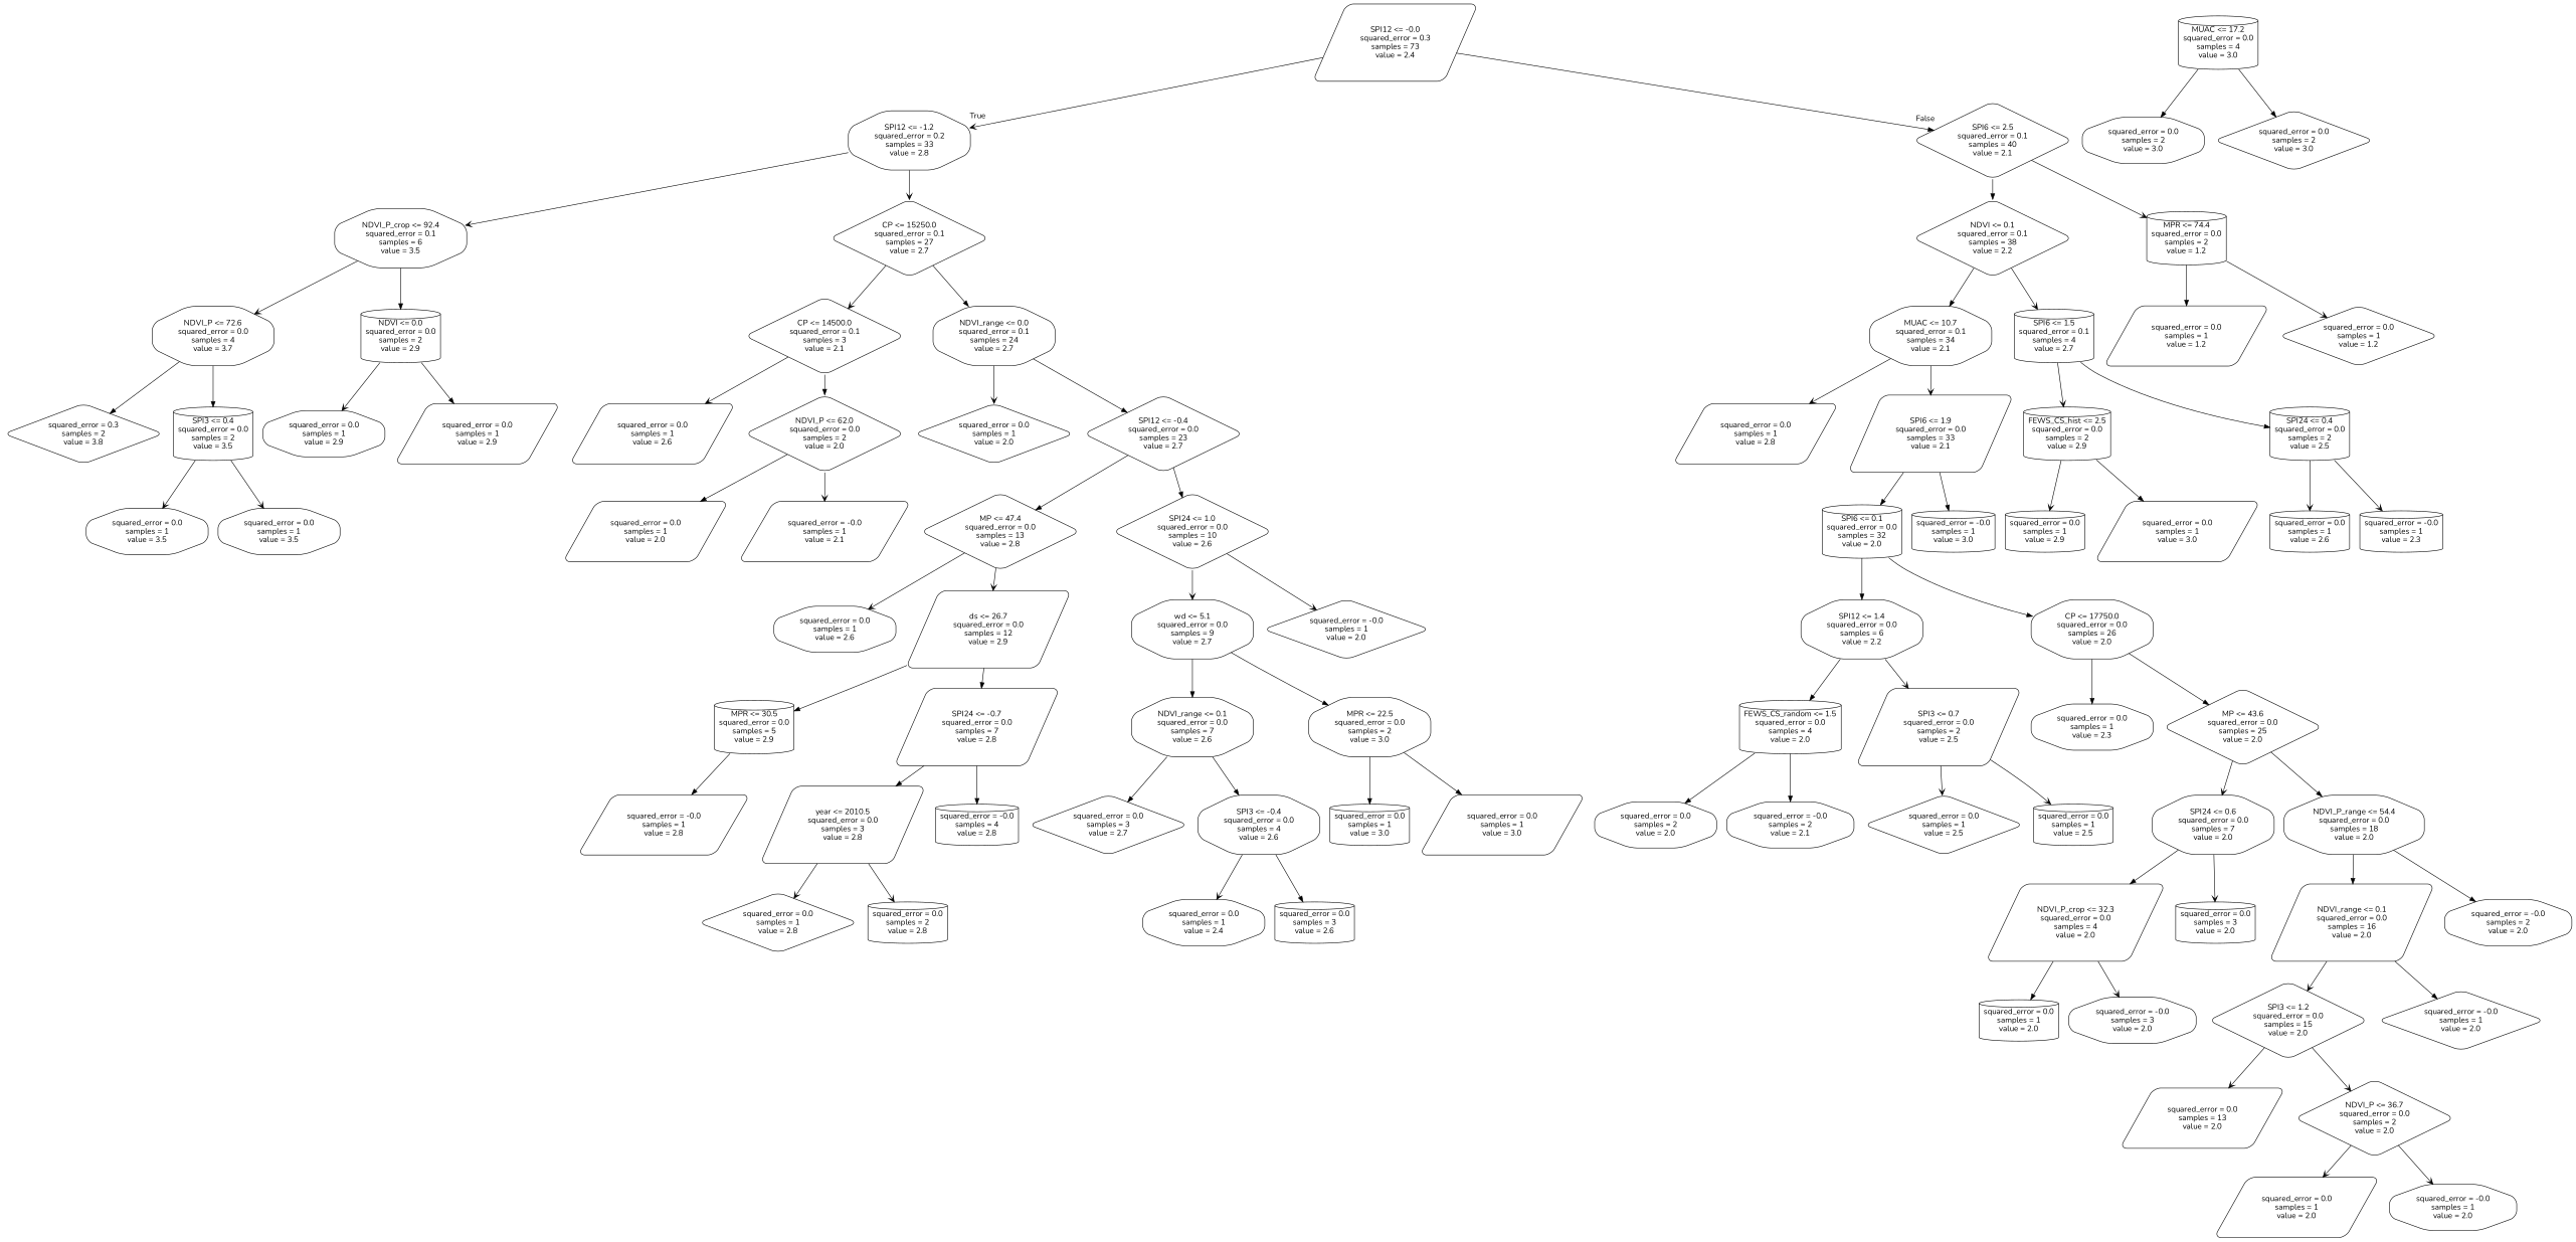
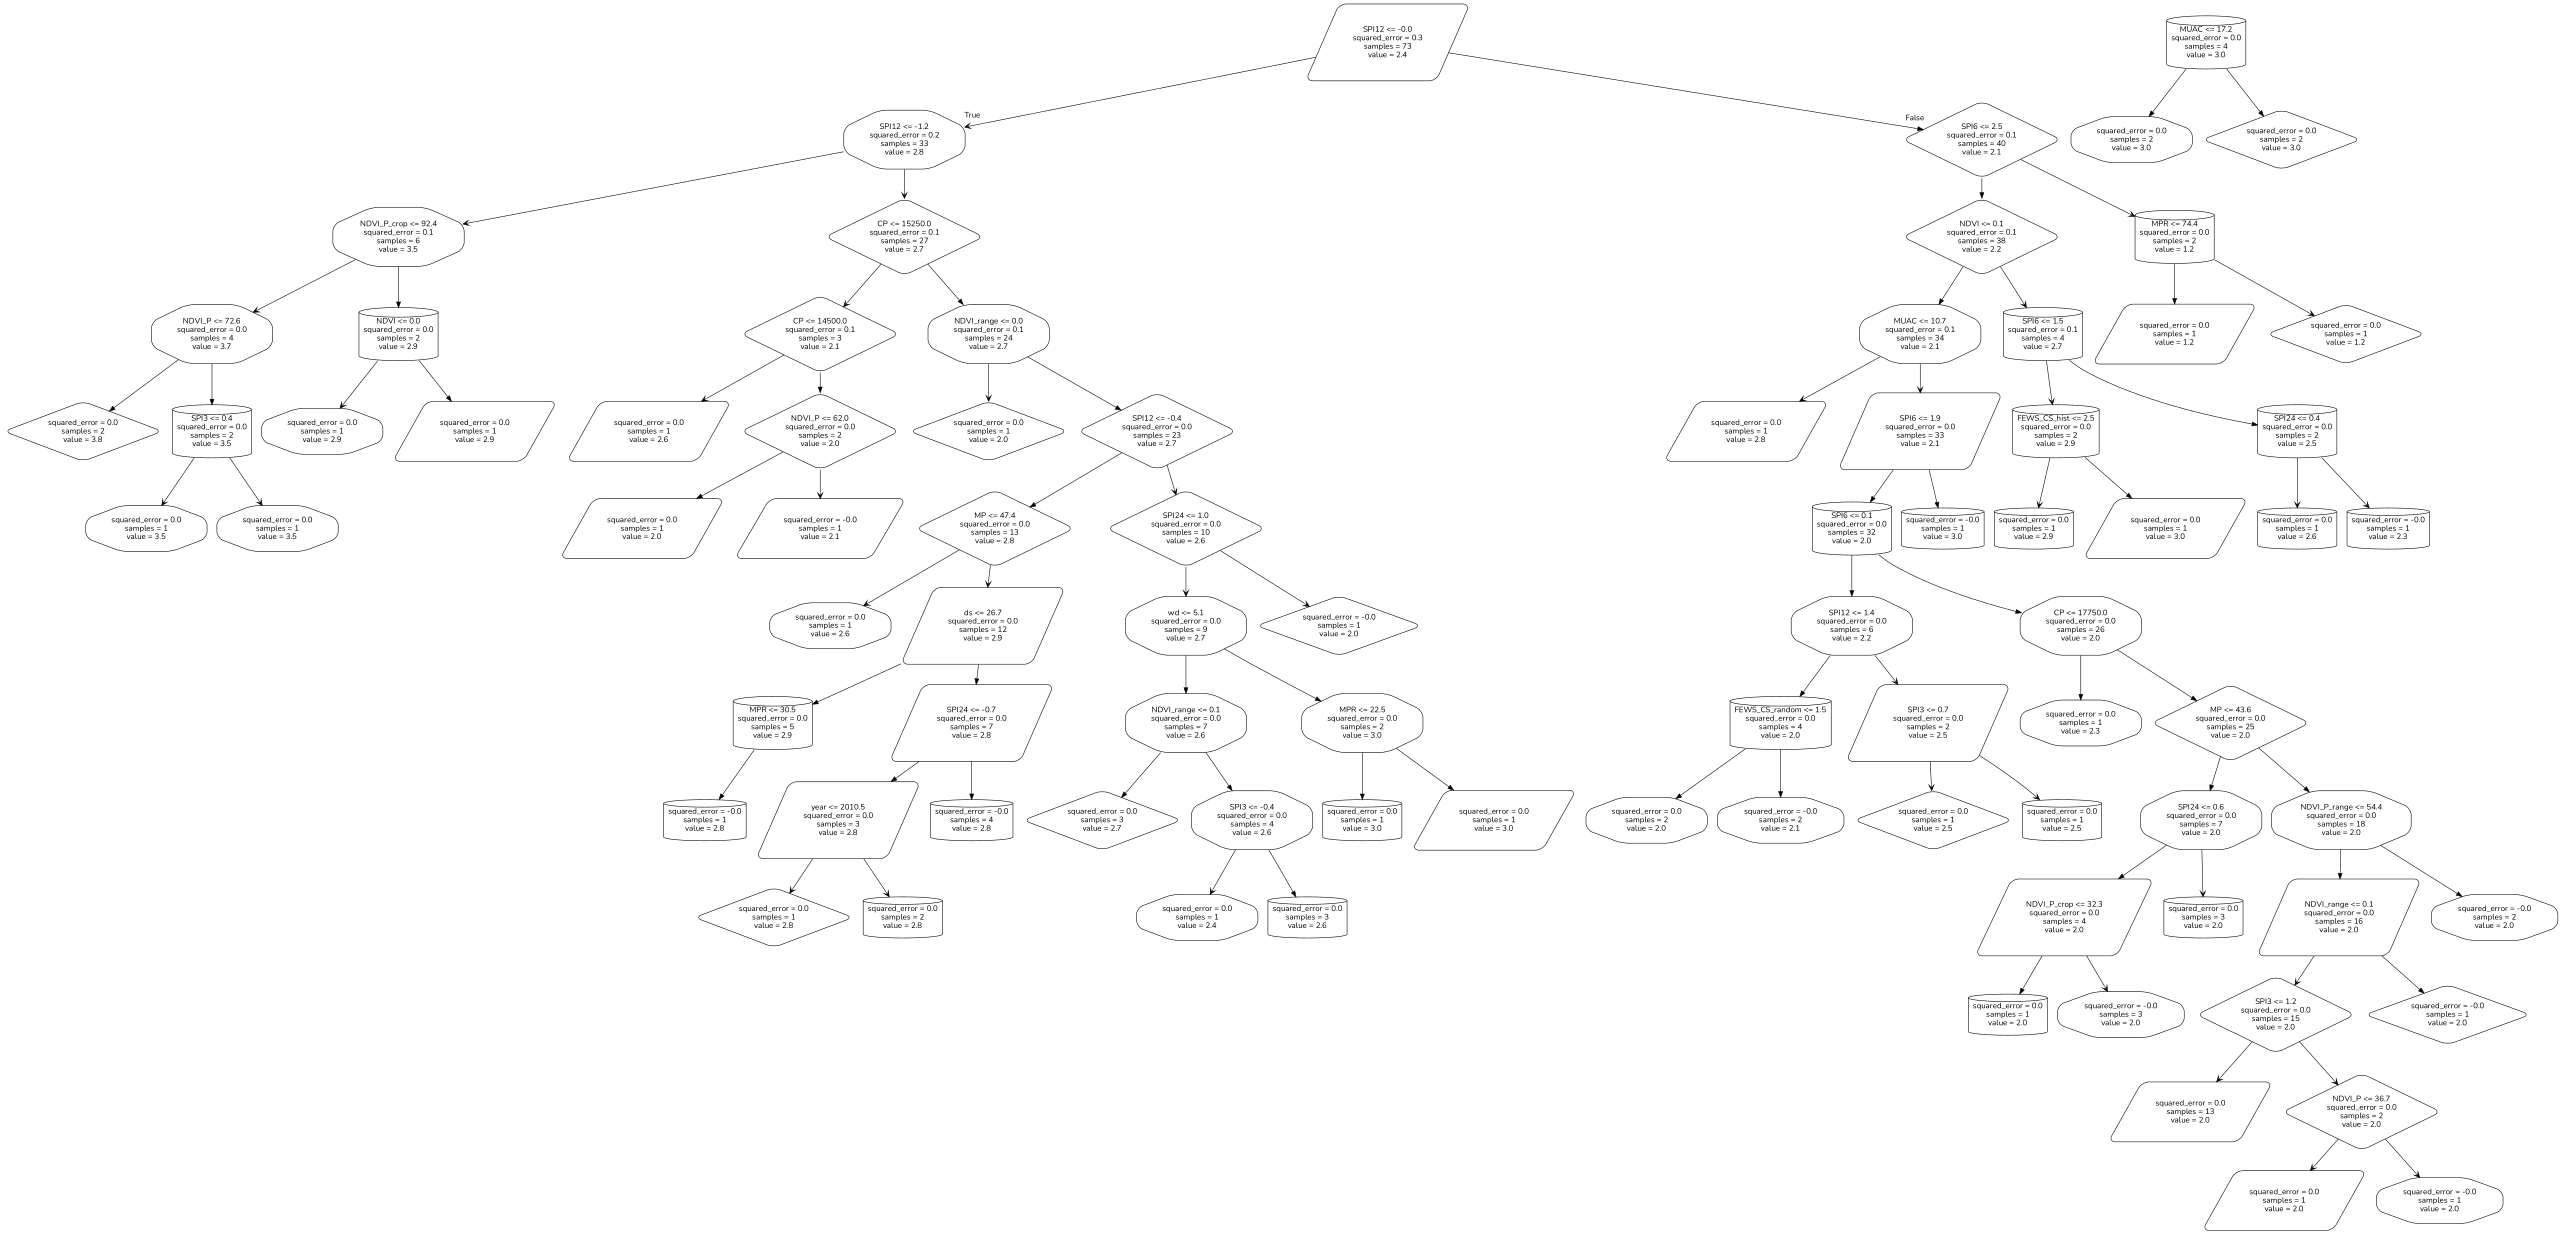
  digraph {
    fontname=Nunito
    node [color=black fontname=Nunito shape=octagon style=rounded]
    edge [arrowhead=normal fontname=Nunito]
    n1 [label="SPI12 <= -0.0\nsquared_error = 0.3\nsamples = 73\nvalue = 2.4" shape=parallelogram]
    n2 [label="SPI12 <= -1.2\nsquared_error = 0.2\nsamples = 33\nvalue = 2.8"]
    n3 [label="SPI6 <= 2.5\nsquared_error = 0.1\nsamples = 40\nvalue = 2.1" shape=diamond]
    n4 [label="NDVI_P_crop <= 92.4\nsquared_error = 0.1\nsamples = 6\nvalue = 3.5"]
    n5 [label="CP <= 15250.0\nsquared_error = 0.1\nsamples = 27\nvalue = 2.7" shape=diamond]
    n6 [label="NDVI <= 0.1\nsquared_error = 0.1\nsamples = 38\nvalue = 2.2" shape=diamond]
    n7 [label="MPR <= 74.4\nsquared_error = 0.0\nsamples = 2\nvalue = 1.2" shape=cylinder]
    n8 [label="NDVI_P <= 72.6\nsquared_error = 0.0\nsamples = 4\nvalue = 3.7"]
    n9 [label="NDVI <= 0.0\nsquared_error = 0.0\nsamples = 2\nvalue = 2.9" shape=cylinder]
    n10 [label="CP <= 14500.0\nsquared_error = 0.1\nsamples = 3\nvalue = 2.1" shape=diamond]
    n11 [label="NDVI_range <= 0.0\nsquared_error = 0.1\nsamples = 24\nvalue = 2.7"]
-   n12 [label="squared_error = 0.3\nsamples = 2\nvalue = 3.8" shape=diamond]
+   n12 [label="squared_error = 0.0\nsamples = 2\nvalue = 3.8" shape=diamond]
    n13 [label="SPI3 <= 0.4\nsquared_error = 0.0\nsamples = 2\nvalue = 3.5" shape=cylinder]
    n14 [label="squared_error = 0.0\nsamples = 1\nvalue = 2.9"]
    n15 [label="squared_error = 0.0\nsamples = 1\nvalue = 2.9" shape=parallelogram]
    n16 [label="squared_error = 0.0\nsamples = 1\nvalue = 3.5"]
    n17 [label="squared_error = 0.0\nsamples = 1\nvalue = 3.5"]
    n18 [label="squared_error = 0.0\nsamples = 1\nvalue = 2.6" shape=parallelogram]
    n19 [label="NDVI_P <= 62.0\nsquared_error = 0.0\nsamples = 2\nvalue = 2.0" shape=diamond]
    n20 [label="squared_error = 0.0\nsamples = 1\nvalue = 2.0" shape=diamond]
    n21 [label="SPI12 <= -0.4\nsquared_error = 0.0\nsamples = 23\nvalue = 2.7" shape=diamond]
    n22 [label="squared_error = 0.0\nsamples = 1\nvalue = 2.0" shape=parallelogram]
    n23 [label="squared_error = -0.0\nsamples = 1\nvalue = 2.1" shape=parallelogram]
    n24 [label="MP <= 47.4\nsquared_error = 0.0\nsamples = 13\nvalue = 2.8" shape=diamond]
    n25 [label="SPI24 <= 1.0\nsquared_error = 0.0\nsamples = 10\nvalue = 2.6" shape=diamond]
    n26 [label="squared_error = 0.0\nsamples = 1\nvalue = 2.6"]
    n27 [label="ds <= 26.7\nsquared_error = 0.0\nsamples = 12\nvalue = 2.9" shape=parallelogram]
    n28 [label="wd <= 5.1\nsquared_error = 0.0\nsamples = 9\nvalue = 2.7"]
    n29 [label="squared_error = -0.0\nsamples = 1\nvalue = 2.0" shape=diamond]
    n30 [label="MPR <= 30.5\nsquared_error = 0.0\nsamples = 5\nvalue = 2.9" shape=cylinder]
    n31 [label="SPI24 <= -0.7\nsquared_error = 0.0\nsamples = 7\nvalue = 2.8" shape=parallelogram]
-   n32 [label="squared_error = -0.0\nsamples = 1\nvalue = 2.8" shape=parallelogram]
+   n32 [label="squared_error = -0.0\nsamples = 1\nvalue = 2.8" shape=cylinder]
    n33 [label="year <= 2010.5\nsquared_error = 0.0\nsamples = 3\nvalue = 2.8" shape=parallelogram]
    n34 [label="squared_error = -0.0\nsamples = 4\nvalue = 2.8" shape=cylinder]
    n35 [label="MUAC <= 17.2\nsquared_error = 0.0\nsamples = 4\nvalue = 3.0" shape=cylinder]
    n36 [label="squared_error = 0.0\nsamples = 2\nvalue = 3.0"]
    n37 [label="squared_error = 0.0\nsamples = 2\nvalue = 3.0" shape=diamond]
    n38 [label="squared_error = 0.0\nsamples = 1\nvalue = 2.8" shape=diamond]
    n39 [label="squared_error = 0.0\nsamples = 2\nvalue = 2.8" shape=cylinder]
    n40 [label="NDVI_range <= 0.1\nsquared_error = 0.0\nsamples = 7\nvalue = 2.6"]
    n41 [label="MPR <= 22.5\nsquared_error = 0.0\nsamples = 2\nvalue = 3.0"]
    n42 [label="squared_error = 0.0\nsamples = 3\nvalue = 2.7" shape=diamond]
    n43 [label="SPI3 <= -0.4\nsquared_error = 0.0\nsamples = 4\nvalue = 2.6"]
    n44 [label="squared_error = 0.0\nsamples = 1\nvalue = 3.0" shape=cylinder]
    n45 [label="squared_error = 0.0\nsamples = 1\nvalue = 3.0" shape=parallelogram]
    n46 [label="squared_error = 0.0\nsamples = 1\nvalue = 2.4"]
    n47 [label="squared_error = 0.0\nsamples = 3\nvalue = 2.6" shape=cylinder]
    n48 [label="MUAC <= 10.7\nsquared_error = 0.1\nsamples = 34\nvalue = 2.1"]
    n49 [label="SPI6 <= 1.5\nsquared_error = 0.1\nsamples = 4\nvalue = 2.7" shape=cylinder]
    n50 [label="squared_error = 0.0\nsamples = 1\nvalue = 1.2" shape=parallelogram]
    n51 [label="squared_error = 0.0\nsamples = 1\nvalue = 1.2" shape=diamond]
    n52 [label="squared_error = 0.0\nsamples = 1\nvalue = 2.8" shape=parallelogram]
    n53 [label="SPI6 <= 1.9\nsquared_error = 0.0\nsamples = 33\nvalue = 2.1" shape=parallelogram]
    n54 [label="FEWS_CS_hist <= 2.5\nsquared_error = 0.0\nsamples = 2\nvalue = 2.9" shape=cylinder]
    n55 [label="SPI24 <= 0.4\nsquared_error = 0.0\nsamples = 2\nvalue = 2.5" shape=cylinder]
    n56 [label="SPI6 <= 0.1\nsquared_error = 0.0\nsamples = 32\nvalue = 2.0" shape=cylinder]
    n57 [label="squared_error = -0.0\nsamples = 1\nvalue = 3.0" shape=cylinder]
    n58 [label="SPI12 <= 1.4\nsquared_error = 0.0\nsamples = 6\nvalue = 2.2"]
    n59 [label="CP <= 17750.0\nsquared_error = 0.0\nsamples = 26\nvalue = 2.0"]
    n60 [label="FEWS_CS_random <= 1.5\nsquared_error = 0.0\nsamples = 4\nvalue = 2.0" shape=cylinder]
    n61 [label="SPI3 <= 0.7\nsquared_error = 0.0\nsamples = 2\nvalue = 2.5" shape=parallelogram]
    n62 [label="squared_error = 0.0\nsamples = 1\nvalue = 2.3"]
    n63 [label="MP <= 43.6\nsquared_error = 0.0\nsamples = 25\nvalue = 2.0" shape=diamond]
    n64 [label="squared_error = 0.0\nsamples = 2\nvalue = 2.0"]
    n65 [label="squared_error = -0.0\nsamples = 2\nvalue = 2.1"]
    n66 [label="squared_error = 0.0\nsamples = 1\nvalue = 2.5" shape=diamond]
    n67 [label="squared_error = 0.0\nsamples = 1\nvalue = 2.5" shape=cylinder]
    n68 [label="SPI24 <= 0.6\nsquared_error = 0.0\nsamples = 7\nvalue = 2.0"]
    n69 [label="NDVI_P_range <= 54.4\nsquared_error = 0.0\nsamples = 18\nvalue = 2.0"]
    n70 [label="NDVI_P_crop <= 32.3\nsquared_error = 0.0\nsamples = 4\nvalue = 2.0" shape=parallelogram]
    n71 [label="squared_error = 0.0\nsamples = 3\nvalue = 2.0" shape=cylinder]
    n72 [label="NDVI_range <= 0.1\nsquared_error = 0.0\nsamples = 16\nvalue = 2.0" shape=parallelogram]
    n73 [label="squared_error = -0.0\nsamples = 2\nvalue = 2.0"]
    n74 [label="squared_error = 0.0\nsamples = 1\nvalue = 2.0" shape=cylinder]
    n75 [label="squared_error = -0.0\nsamples = 3\nvalue = 2.0"]
    n76 [label="SPI3 <= 1.2\nsquared_error = 0.0\nsamples = 15\nvalue = 2.0" shape=diamond]
    n77 [label="squared_error = -0.0\nsamples = 1\nvalue = 2.0" shape=diamond]
    n78 [label="squared_error = 0.0\nsamples = 13\nvalue = 2.0" shape=parallelogram]
    n79 [label="NDVI_P <= 36.7\nsquared_error = 0.0\nsamples = 2\nvalue = 2.0" shape=diamond]
    n80 [label="squared_error = 0.0\nsamples = 1\nvalue = 2.0" shape=parallelogram]
    n81 [label="squared_error = -0.0\nsamples = 1\nvalue = 2.0"]
    n82 [label="squared_error = 0.0\nsamples = 1\nvalue = 2.9" shape=cylinder]
    n83 [label="squared_error = 0.0\nsamples = 1\nvalue = 3.0" shape=parallelogram]
    n84 [label="squared_error = 0.0\nsamples = 1\nvalue = 2.6" shape=cylinder]
    n85 [label="squared_error = -0.0\nsamples = 1\nvalue = 2.3" shape=cylinder]
    n1 -> n2 [arrowhead=vee headlabel=True labelangle=45 labeldistance=2.5]
    n1 -> n3 [headlabel=False labelangle=-45 labeldistance=2.5]
    n2 -> n4 [arrowhead=vee]
    n2 -> n5 [arrowhead=vee]
    n3 -> n6
    n3 -> n7 [arrowhead=vee]
    n4 -> n8 [arrowhead=vee]
    n4 -> n9
    n5 -> n10 [arrowhead=vee]
    n5 -> n11
    n6 -> n48
    n6 -> n49 [arrowhead=vee]
    n7 -> n50
    n7 -> n51 [arrowhead=vee]
    n8 -> n12
    n8 -> n13
    n9 -> n14 [arrowhead=vee]
    n9 -> n15
    n10 -> n18 [arrowhead=vee]
    n10 -> n19
    n11 -> n20 [arrowhead=vee]
    n11 -> n21
    n13 -> n16 [arrowhead=vee]
    n13 -> n17 [arrowhead=vee]
    n19 -> n22
    n19 -> n23 [arrowhead=vee]
    n21 -> n24
-   n21 -> n25
+   n21 -> n25 [arrowhead=vee]
    n24 -> n26 [arrowhead=vee]
    n24 -> n27 [arrowhead=vee]
    n25 -> n28 [arrowhead=vee]
    n25 -> n29 [arrowhead=vee]
    n27 -> n30
    n27 -> n31
    n28 -> n40
    n28 -> n41
    n30 -> n32
    n31 -> n33
    n31 -> n34
    n33 -> n38 [arrowhead=vee]
    n33 -> n39 [arrowhead=vee]
    n35 -> n36
    n35 -> n37
    n40 -> n42
    n40 -> n43
    n41 -> n44
    n41 -> n45
    n43 -> n46 [arrowhead=vee]
    n43 -> n47
    n48 -> n52 [arrowhead=vee]
    n48 -> n53 [arrowhead=vee]
    n49 -> n54 [arrowhead=vee]
    n49 -> n55
    n53 -> n56
    n53 -> n57
    n54 -> n82 [arrowhead=vee]
    n54 -> n83
    n55 -> n84 [arrowhead=vee]
    n55 -> n85 [arrowhead=vee]
    n56 -> n58
    n56 -> n59
    n58 -> n60
    n58 -> n61 [arrowhead=vee]
    n59 -> n62
    n59 -> n63
    n60 -> n64
    n60 -> n65
    n61 -> n66 [arrowhead=vee]
    n61 -> n67 [arrowhead=vee]
-   n63 -> n68 [arrowhead=vee]
+   n63 -> n68
    n63 -> n69
    n68 -> n70
    n68 -> n71 [arrowhead=vee]
    n69 -> n72
    n69 -> n73
    n70 -> n74
    n70 -> n75 [arrowhead=vee]
    n72 -> n76 [arrowhead=vee]
    n72 -> n77
    n76 -> n78 [arrowhead=vee]
    n76 -> n79 [arrowhead=vee]
    n79 -> n80 [arrowhead=vee]
    n79 -> n81 [arrowhead=vee]
  }
